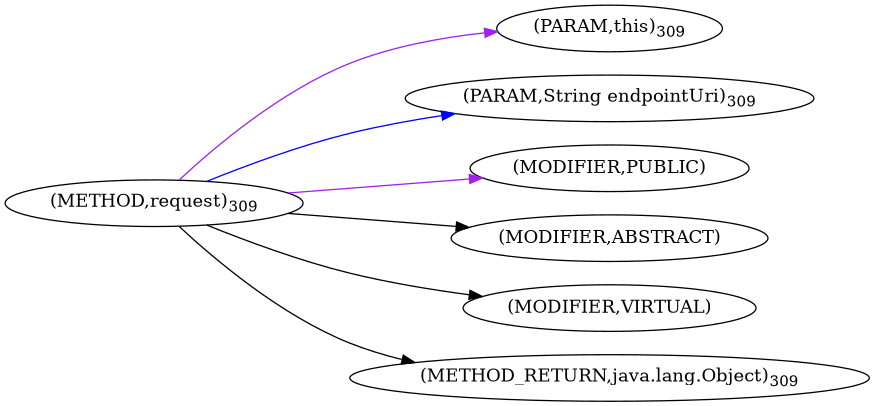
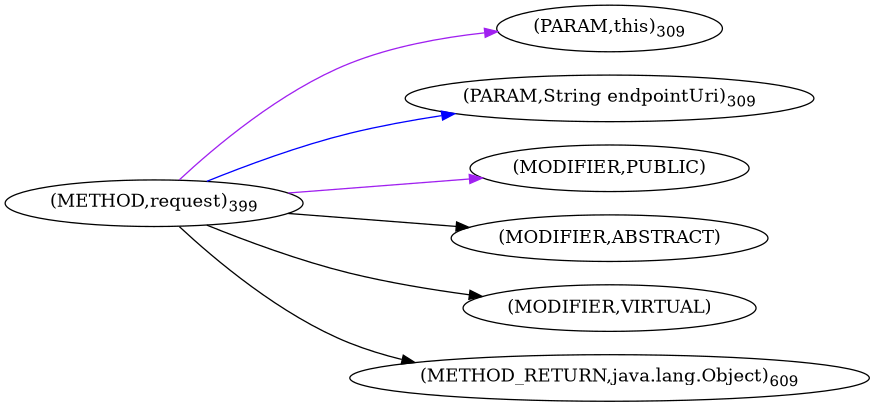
  digraph {
    rankdir=LR
    edge [color=black]
-   n1 [label=<(METHOD,request)<SUB>309</SUB>>]
+   n1 [label=<(METHOD,request)<SUB>399</SUB>>]
    n2 [label=<(PARAM,this)<SUB>309</SUB>>]
    n3 [label=<(PARAM,String endpointUri)<SUB>309</SUB>>]
    n4 [label=<(MODIFIER,PUBLIC)>]
    n5 [label=<(MODIFIER,ABSTRACT)>]
    n6 [label=<(MODIFIER,VIRTUAL)>]
-   n7 [label=<(METHOD_RETURN,java.lang.Object)<SUB>309</SUB>>]
+   n7 [label=<(METHOD_RETURN,java.lang.Object)<SUB>609</SUB>>]
    n1 -> n2 [color=purple]
    n1 -> n3 [color=blue]
    n1 -> n4 [color=purple]
    n1 -> n5
    n1 -> n6
    n1 -> n7
  }
